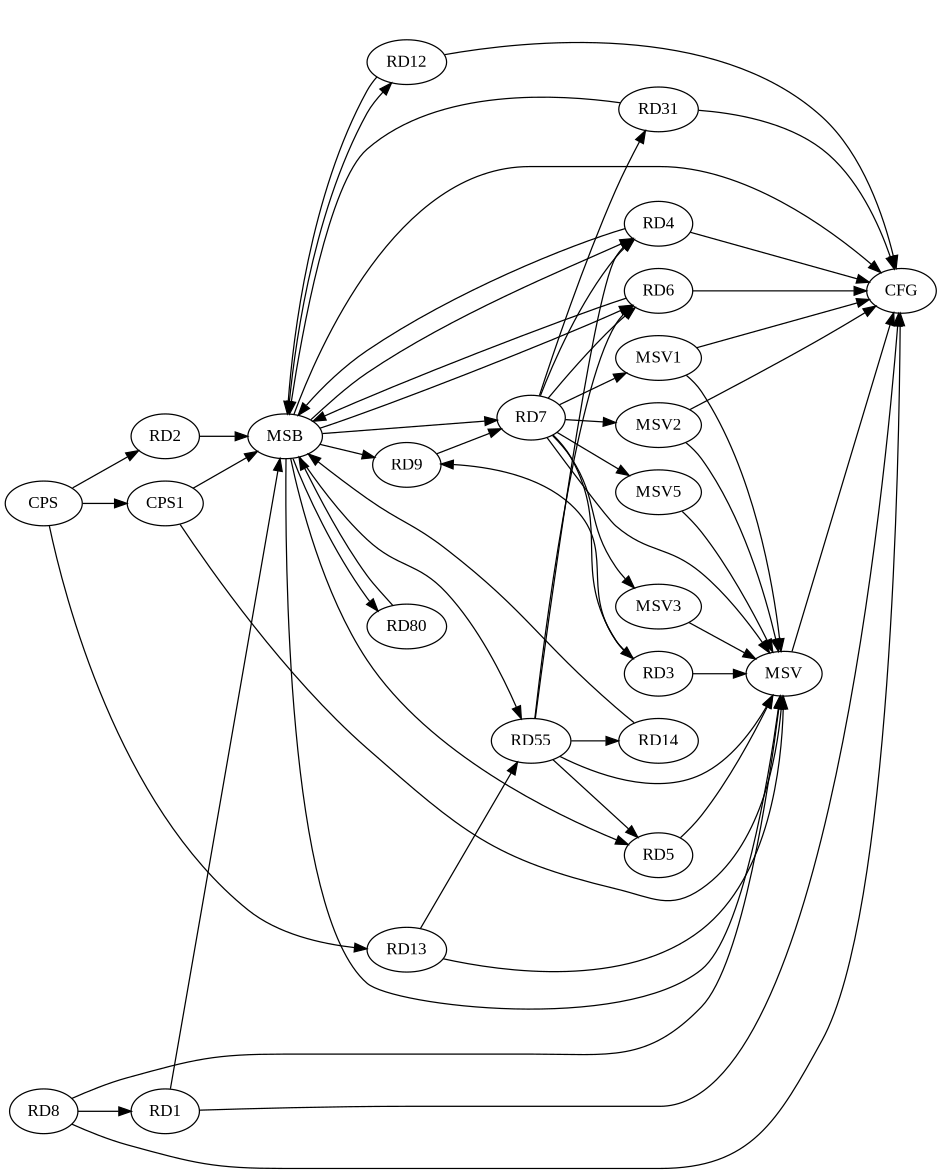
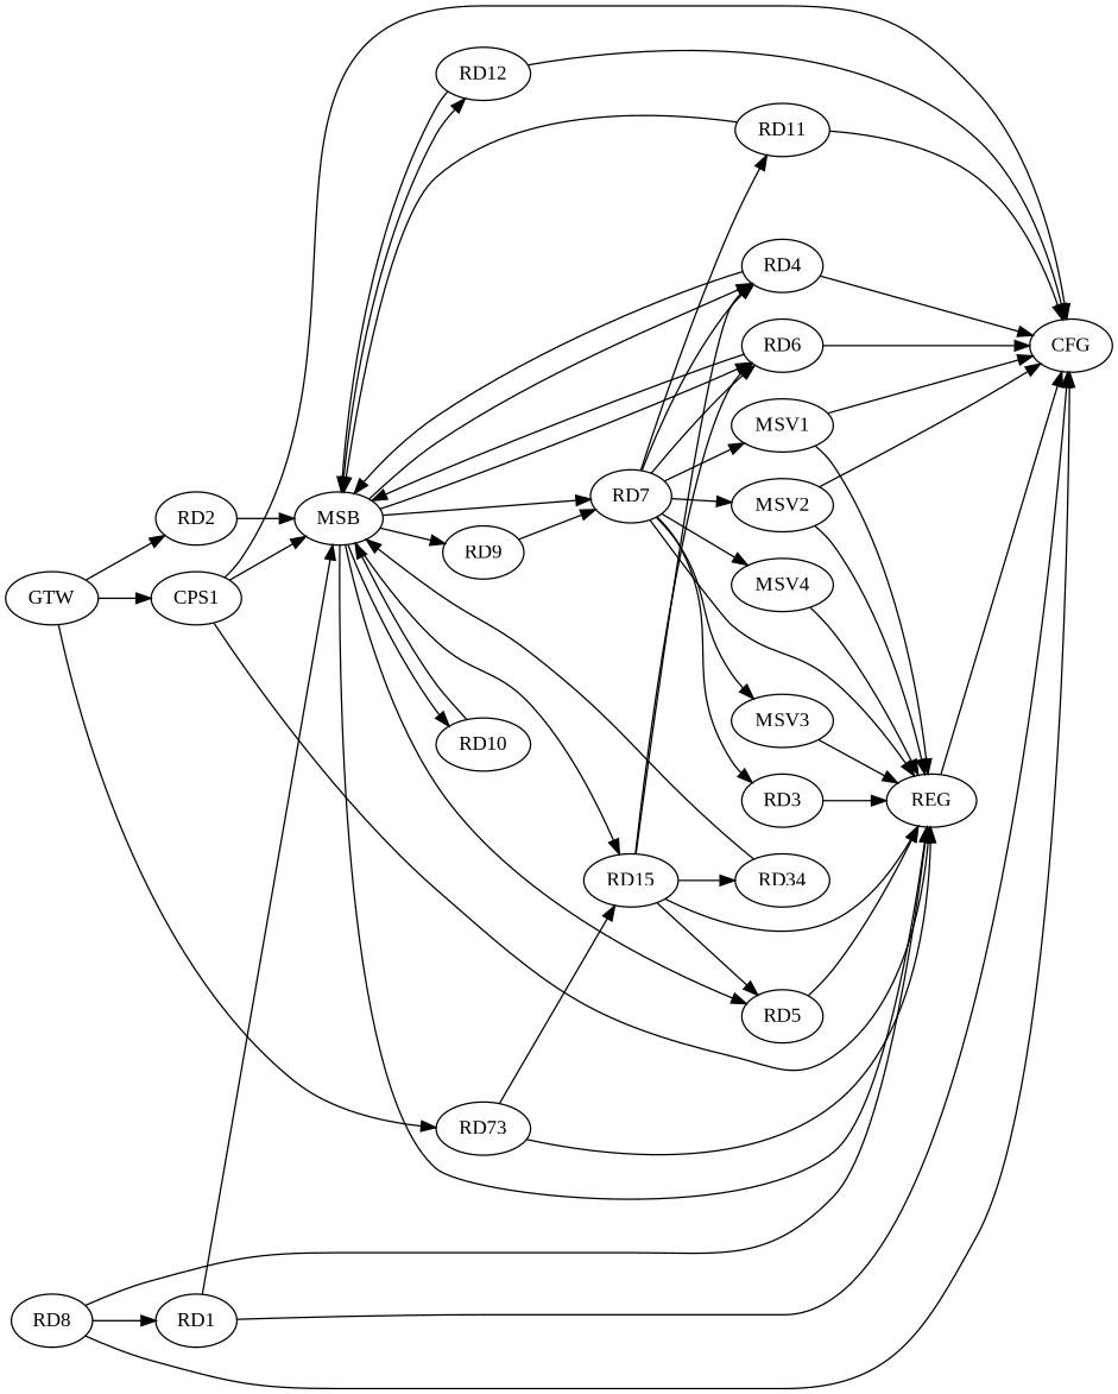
  strict digraph {
    fontname="Liberation Serif"
    rankdir=LR
    node [fontname="Liberation Serif"]
    edge [fontname="Liberation Serif"]
    n1 [label=RD1]
    n2 [label=MSB]
    n3 [label=CFG]
    n4 [label=RD9]
-   n5 [label=MSV]
+   n5 [label=REG]
    n6 [label=RD4]
    n7 [label=RD5]
    n8 [label=RD6]
    n9 [label=RD7]
-   n10 [label=RD80]
+   n10 [label=RD10]
    n11 [label=RD12]
-   n12 [label=RD55]
+   n12 [label=RD15]
    n13 [label=RD2]
    n14 [label=RD3]
-   n15 [label=RD31]
+   n15 [label=RD11]
    n16 [label=MSV1]
    n17 [label=MSV2]
    n18 [label=MSV3]
-   n19 [label=MSV5]
+   n19 [label=MSV4]
    n20 [label=RD8]
-   n21 [label=RD13]
-   n22 [label=RD14]
+   n21 [label=RD73]
+   n22 [label=RD34]
    n23 [label=CPS1]
-   n24 [label=CPS]
+   n24 [label=GTW]
    n1 -> n2
    n1 -> n3
    n2 -> n4
    n2 -> n5
    n2 -> n6
    n2 -> n7
    n2 -> n8
    n2 -> n9
    n2 -> n10
    n2 -> n11
    n2 -> n12
    n4 -> n9
    n5 -> n3
    n6 -> n2
    n6 -> n3
    n7 -> n5
    n8 -> n2
    n8 -> n3
    n9 -> n5
    n9 -> n6
    n9 -> n8
    n9 -> n14
    n9 -> n15
    n9 -> n16
    n9 -> n17
    n9 -> n18
    n9 -> n19
    n10 -> n2
    n11 -> n2
    n11 -> n3
    n12 -> n5
    n12 -> n6
    n12 -> n7
    n12 -> n8
    n12 -> n22
    n13 -> n2
-   n14 -> n4
    n14 -> n5
    n15 -> n2
    n15 -> n3
    n16 -> n3
    n16 -> n5
    n17 -> n3
    n17 -> n5
    n18 -> n5
    n19 -> n5
    n20 -> n1
    n20 -> n3
    n20 -> n5
    n21 -> n5
    n21 -> n12
    n22 -> n2
    n23 -> n2
-   n2 -> n3
+   n23 -> n3
    n23 -> n5
    n24 -> n13
    n24 -> n21
    n24 -> n23
  }
